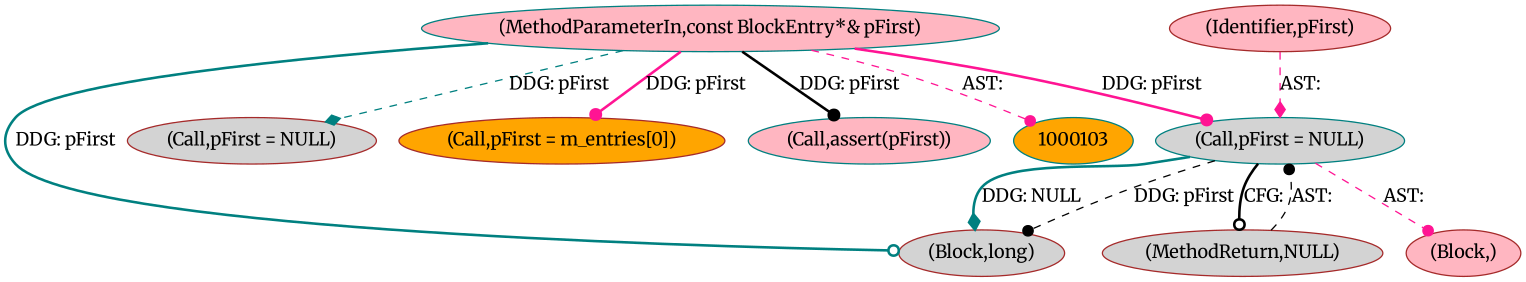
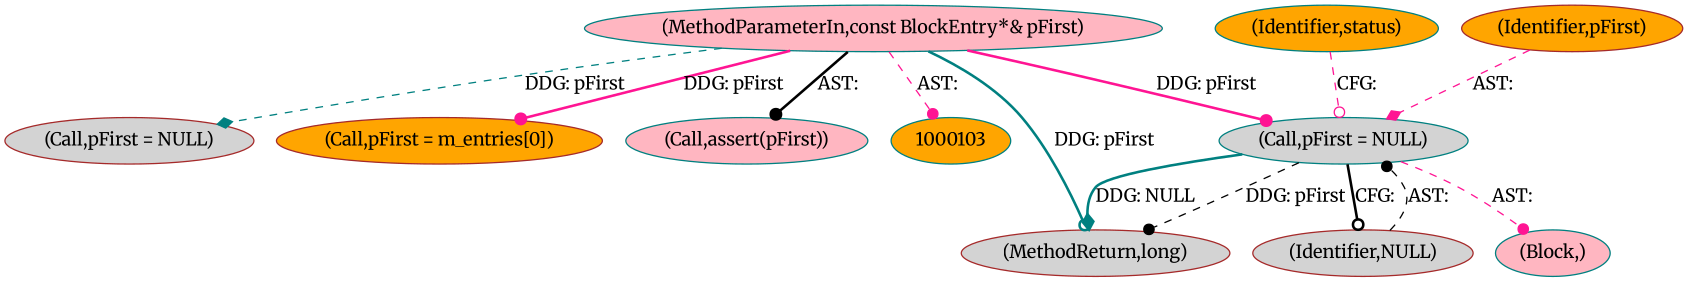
  digraph {
    fontname=Merriweather
    node [color=teal fillcolor=lightgrey fontname=Merriweather style=filled]
    edge [arrowhead=dot color=deeppink fontname=Merriweather style=dashed]
    n1 [label="(Call,pFirst = NULL)"]
-   n2 [color=brown label="(Block,long)"]
-   n3 [color=brown label="(MethodReturn,NULL)"]
-   n4 [color=brown fillcolor=lightpink label="(Block,)"]
+   n2 [color=brown label="(MethodReturn,long)"]
+   n3 [color=brown label="(Identifier,NULL)"]
+   n4 [fillcolor=lightpink label="(Block,)"]
    n5 [fillcolor=lightpink label="(MethodParameterIn,const BlockEntry*& pFirst)"]
    n6 [color=brown label="(Call,pFirst = NULL)"]
    n7 [color=brown fillcolor=orange label="(Call,pFirst = m_entries[0])"]
    n8 [fillcolor=lightpink label="(Call,assert(pFirst))"]
    1000103 [fillcolor=orange]
-   n11 [color=brown fillcolor=lightpink label="(Identifier,pFirst)"]
+   n10 [fillcolor=orange label="(Identifier,status)"]
+   n11 [color=brown fillcolor=orange label="(Identifier,pFirst)"]
    n1 -> n2 [color=black label="DDG: pFirst"]
    n1 -> n2 [arrowhead=diamond color=teal label="DDG: NULL" style=bold]
    n1 -> n3 [arrowhead=odot color=black label="CFG: " style=bold]
    n1 -> n4 [label="AST: "]
    n3 -> n1 [color=black label="AST: "]
    n5 -> n1 [label="DDG: pFirst" style=bold]
    n5 -> n2 [arrowhead=odot color=teal label="DDG: pFirst" style=bold]
    n5 -> n6 [arrowhead=diamond color=teal label="DDG: pFirst"]
    n5 -> n7 [label="DDG: pFirst" style=bold]
-   n5 -> n8 [color=black label="DDG: pFirst" style=bold]
+   n5 -> n8 [color=black label="AST: " style=bold]
    n5 -> 1000103 [label="AST: "]
+   n10 -> n1 [arrowhead=odot label="CFG: "]
    n11 -> n1 [arrowhead=diamond label="AST: "]
  }
